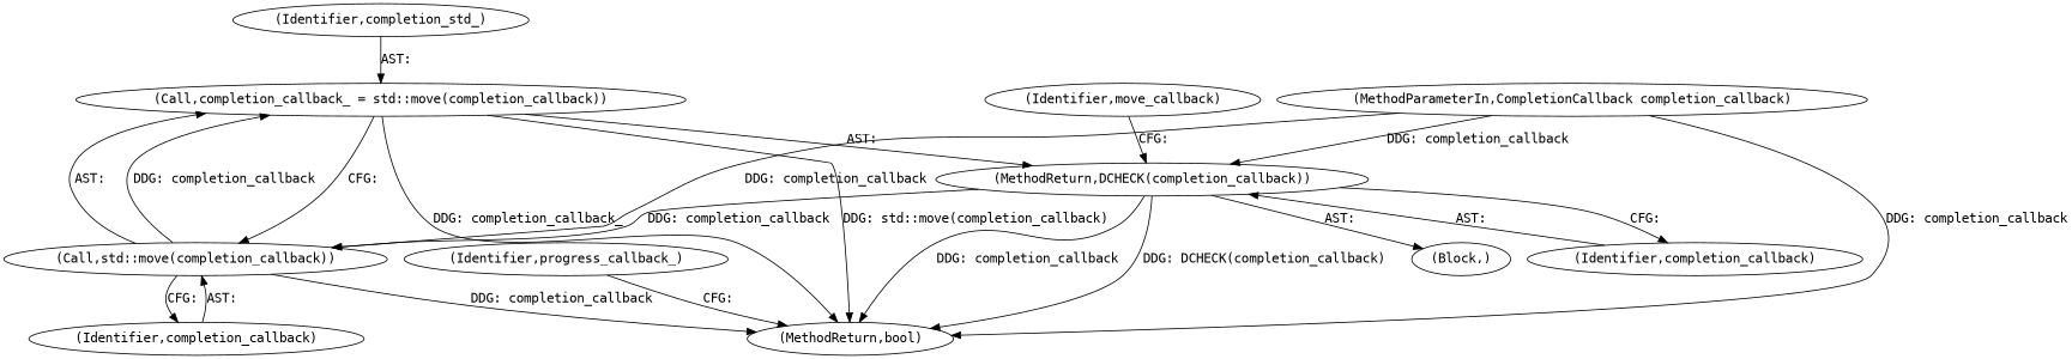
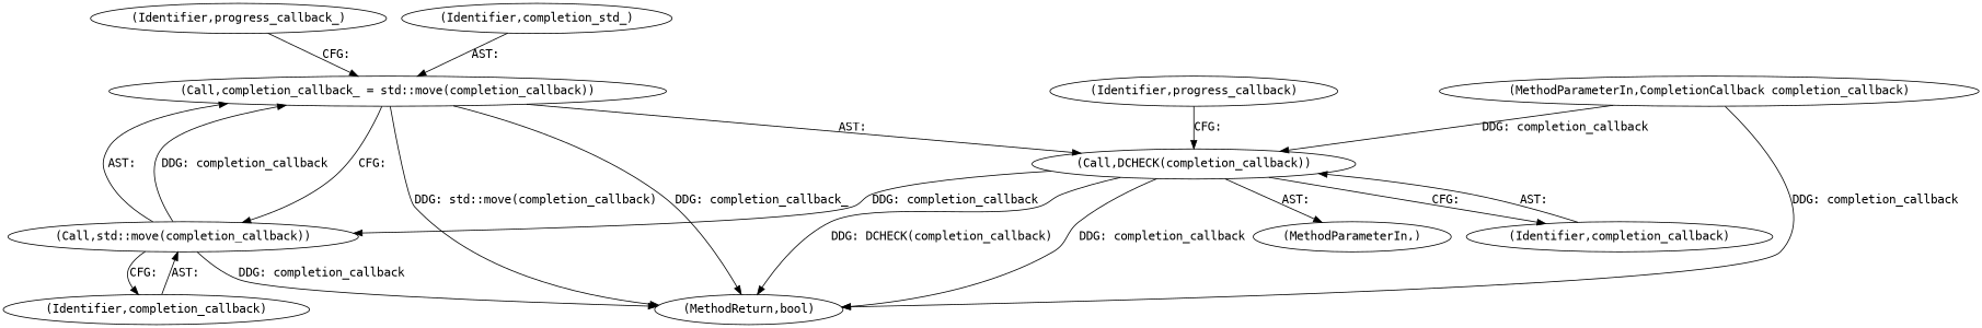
  digraph {
    fontname="DejaVu Sans Mono"
    node [fontname="DejaVu Sans Mono"]
    edge [fontname="DejaVu Sans Mono"]
    n1 [label="(Call,completion_callback_ = std::move(completion_callback))"]
    n2 [label="(Call,std::move(completion_callback))"]
    n3 [label="(MethodReturn,bool)"]
-   n4 [label="(MethodReturn,DCHECK(completion_callback))"]
+   n4 [label="(Call,DCHECK(completion_callback))"]
    n5 [label="(Identifier,completion_callback)"]
-   n6 [label="(Block,)"]
+   n6 [label="(MethodParameterIn,)"]
    n7 [label="(Identifier,completion_callback)"]
    n8 [label="(MethodParameterIn,CompletionCallback completion_callback)"]
    n9 [label="(Identifier,progress_callback_)"]
    n10 [label="(Identifier,completion_std_)"]
-   n11 [label="(Identifier,move_callback)"]
+   n11 [label="(Identifier,progress_callback)"]
    n1 -> n2 [label="CFG: "]
    n1 -> n3 [label="DDG: completion_callback_"]
    n1 -> n3 [label="DDG: std::move(completion_callback)"]
    n1 -> n4 [label="AST: "]
    n2 -> n1 [label="AST: "]
    n2 -> n1 [label="DDG: completion_callback"]
    n2 -> n3 [label="DDG: completion_callback"]
    n2 -> n5 [label="CFG: "]
    n4 -> n2 [label="DDG: completion_callback"]
    n4 -> n3 [label="DDG: DCHECK(completion_callback)"]
    n4 -> n3 [label="DDG: completion_callback"]
    n4 -> n6 [label="AST: "]
    n4 -> n7 [label="CFG: "]
    n5 -> n2 [label="AST: "]
    n7 -> n4 [label="AST: "]
-   n8 -> n2 [label="DDG: completion_callback"]
    n8 -> n3 [label="DDG: completion_callback"]
    n8 -> n4 [label="DDG: completion_callback"]
-   n9 -> n3 [label="CFG: "]
+   n9 -> n1 [label="CFG: "]
    n10 -> n1 [label="AST: "]
    n11 -> n4 [label="CFG: "]
  }
